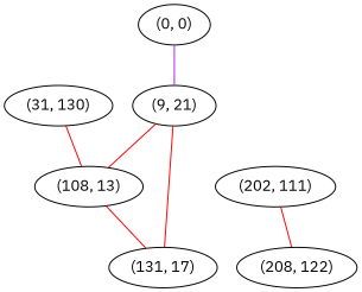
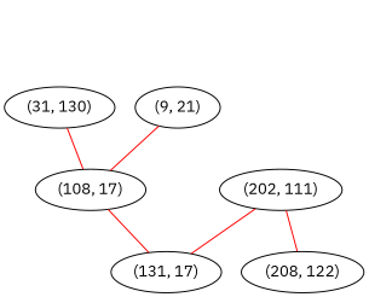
  graph {
    fontname="IBM Plex Sans"
    node [fontname="IBM Plex Sans"]
    edge [color=red fontname="IBM Plex Sans" weight=1]
-   "(0, 0)"
    "(9, 21)"
-   "(108, 17)" [label="(108, 13)"]
+   "(108, 17)"
    "(131, 17)"
    "(202, 111)"
    "(208, 122)"
    n7 [label="(31, 130)"]
-   "(0, 0)" -- "(9, 21)" [color=purple weight=4]
    "(9, 21)" -- "(108, 17)"
    "(108, 17)" -- "(131, 17)"
-   "(9, 21)" -- "(131, 17)"
+   "(202, 111)" -- "(131, 17)"
    "(202, 111)" -- "(208, 122)"
    n7 -- "(108, 17)"
  }
